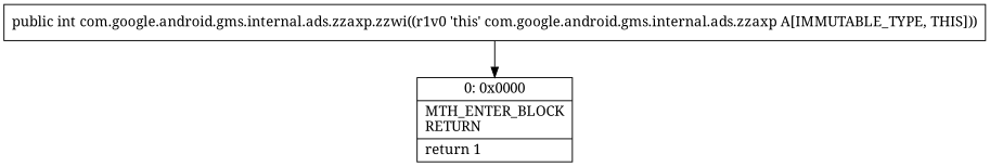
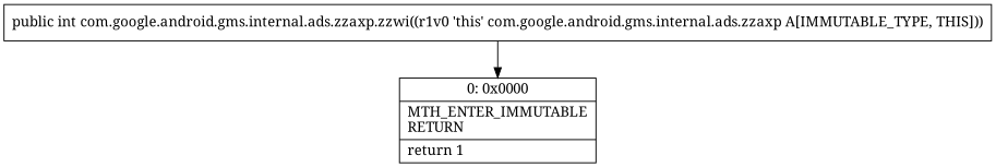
  digraph {
    fontname="Noto Serif"
    node [shape=record fontname="Noto Serif"]
-   n1 [label="{0\:\ 0x0000|MTH_ENTER_BLOCK\lRETURN\l|return 1\l}"]
+   n1 [label="{0\:\ 0x0000|MTH_ENTER_IMMUTABLE\lRETURN\l|return 1\l}"]
    n2 [label="{public int com.google.android.gms.internal.ads.zzaxp.zzwi((r1v0 'this' com.google.android.gms.internal.ads.zzaxp A[IMMUTABLE_TYPE, THIS])) }"]
    n2 -> n1 [fontname="Noto Serif"]
  }
